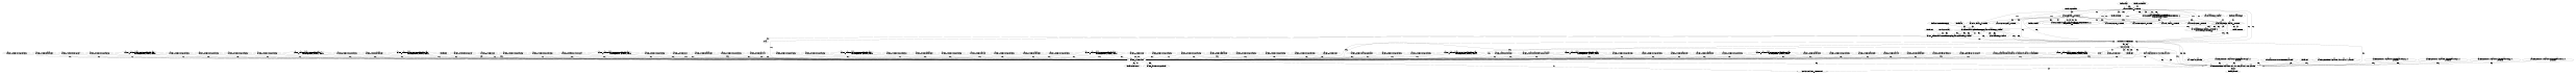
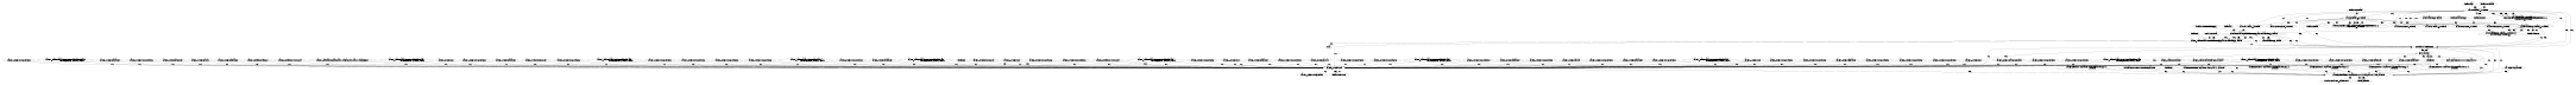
  digraph {
    n1 [label="(Call,enable_extradata(OMX_PORTDEF_EXTRADATA, false, extradataIndexType->bEnabled))"]
    n2 [label="(Call,eRet = enable_extradata(OMX_PORTDEF_EXTRADATA, false, extradataIndexType->bEnabled))"]
    n3 [label="(Call,extradataIndexType->bEnabled)"]
    n4 [label="(MethodReturn,OMX_ERRORTYPE)"]
    n5 [label="(Call,eRet != OMX_ErrorNone)"]
    n6 [label="(Block,)"]
    n7 [label="(Return,return eRet;)"]
    n8 [label="(Call,extradataIndexType->bEnabled == OMX_TRUE)"]
    n9 [label="(Call,(extradataIndexType->bEnabled == OMX_TRUE) &&\n (extradataIndexType->nPortIndex == 1))"]
    n10 [label="(Identifier,OMX_TRUE)"]
    n11 [label="(Call,m_inp_bEnabled == OMX_TRUE)"]
    n12 [label="(Call,m_use_output_pmem = OMX_TRUE)"]
    n13 [label="(Call,m_out_pvt_entry_pmem = OMX_TRUE)"]
    n14 [label="(Identifier,OMX_TRUE)"]
    n15 [label="(Call,m_use_output_pmem = OMX_TRUE)"]
    n16 [label="(Call,reorder->bEnable == OMX_TRUE)"]
    n17 [label="(Call,BITMASK_ABSENT(&m_flags, OMX_COMPONENT_INPUT_ENABLE_PENDING) &&\n (m_inp_bEnabled == OMX_TRUE))"]
    n18 [label="(Call,m_out_mem_region_smi = OMX_TRUE)"]
    n19 [label="(Call,reorder->bEnable == OMX_TRUE)"]
    n20 [label="(Call,m_out_bEnabled == OMX_TRUE)"]
    n21 [label="(Identifier,OMX_TRUE)"]
    n22 [label="(Call,(m_out_bEnabled == OMX_TRUE) &&\n            BITMASK_ABSENT(&m_flags, OMX_COMPONENT_INPUT_ENABLE_PENDING) &&\n (m_inp_bEnabled == OMX_TRUE))"]
    n23 [label="(Call,DEBUG_PRINT_ERROR(\"set_parameter: Error: 0x%x, setting param 0x%x\", eRet, paramIndex))"]
    n24 [label="(Identifier,OMX_ErrorNone)"]
    n25 [label="(ControlStructure,if (eRet != OMX_ErrorNone))"]
    n26 [label="(Call,eRet = OMX_ErrorUnsupportedIndex)"]
    n27 [label="(Identifier,paramIndex)"]
    n28 [label="(Identifier,eRet)"]
    n29 [label="(Block,)"]
    n30 [label="(Call,eRet = OMX_ErrorInvalidComponentName)"]
    n31 [label="(Call,eRet =OMX_ErrorUnsupportedSetting)"]
    n32 [label="(Call,eRet = OMX_ErrorUnsupportedSetting)"]
    n33 [label="(Call,eRet = enable_extradata(OMX_MPEG2SEQDISP_EXTRADATA, false,\n                                     ((QOMX_ENABLETYPE *)paramData)->bEnable))"]
    n34 [label="(Call,eRet = enable_smoothstreaming())"]
    n35 [label="(Call,eRet = use_android_native_buffer(hComp, paramData))"]
    n36 [label="(Identifier,false)"]
    n37 [label="(Call,eRet = enable_extradata(VDEC_EXTRADATA_MB_ERROR_MAP, false,\n                                              ((QOMX_ENABLETYPE *)paramData)->bEnable))"]
    n38 [label="(Call,eRet = OMX_ErrorUnsupportedSetting)"]
    n39 [label="(Call,eRet = OMX_ErrorUnsupportedSetting)"]
    n40 [label="(Call,eRet = OMX_ErrorBadPortIndex)"]
    n41 [label="(Call,eRet = OMX_ErrorBadParameter)"]
    n42 [label="(Call,eRet = OMX_ErrorUnsupportedSetting)"]
    n43 [label="(Call,eRet = enable_extradata(OMX_FRAMEDIMENSION_EXTRADATA, false,\n                                        ((QOMX_ENABLETYPE *)paramData)->bEnable))"]
    n44 [label="(Identifier,m_flags)"]
    n45 [label="(Call,eRet = OMX_ErrorBadParameter)"]
    n46 [label="(Call,eRet = OMX_ErrorUnsupportedSetting)"]
    n47 [label="(Call,eRet = OMX_ErrorBadPortIndex)"]
    n48 [label="(Call,eRet = OMX_ErrorHardware)"]
    n49 [label="(Identifier,eRet)"]
    n50 [label="(Identifier,extradataIndexType)"]
    n51 [label="(Call,eRet = OMX_ErrorBadParameter)"]
    n52 [label="(Call,eRet = set_buffer_req(buffer_prop))"]
    n53 [label="(Call,eRet = get_buffer_req(&drv_ctx.op_buf))"]
    n54 [label="(Call,(unsigned long)paramIndex)"]
    n55 [label="(Call,eRet = enable_adaptive_playback(pParams->nMaxFrameWidth, pParams->nMaxFrameHeight))"]
    n56 [label="(Identifier,m_inp_bEnabled)"]
    n57 [label="(Call,eRet = enable_extradata(OMX_EXTNUSER_EXTRADATA, false,\n                                     ((QOMX_ENABLETYPE *)paramData)->bEnable))"]
    n58 [label="(Identifier,m_out_bEnabled)"]
    n59 [label="(Call,eRet = OMX_ErrorNone)"]
    n60 [label="(Call,eRet = OMX_ErrorUnsupportedSetting)"]
    n61 [label="(Call,eRet = OMX_ErrorBadParameter)"]
    n62 [label="(Call,eRet = is_video_session_supported())"]
    n63 [label="(Identifier,OMX_PORTDEF_EXTRADATA)"]
    n64 [label="(Call,eRet = OMX_ErrorUnsupportedSetting)"]
    n65 [label="(Call,DEBUG_PRINT_LOW(\"set_parameter: OMX_IndexParamVideoMpeg4 %d\",\n                                       paramIndex))"]
    n66 [label="(Call,eRet = enable_extradata(OMX_BITSINFO_EXTRADATA, false,\n                                        ((QOMX_ENABLETYPE *)paramData)->bEnable))"]
    n67 [label="(MethodParameterIn,OMX_IN OMX_INDEXTYPE paramIndex)"]
    n68 [label="(Call,eRet = OMX_ErrorUnsupportedSetting)"]
    n69 [label="(Identifier,eRet)"]
    n70 [label="(Call,eRet = OMX_ErrorUnsupportedSetting)"]
    n71 [label="(Call,eRet = OMX_ErrorUnsupportedSetting)"]
    n72 [label="(Call,eRet = OMX_ErrorUnsupportedSetting)"]
    n73 [label="(Call,extradataIndexType->bEnabled)"]
    n74 [label="(Call,eRet = enable_extradata(OMX_QP_EXTRADATA, false,\n                                        ((QOMX_ENABLETYPE *)paramData)->bEnable))"]
    n75 [label="(Call,eRet =OMX_ErrorUnsupportedSetting)"]
    n76 [label="(Call,eRet = OMX_ErrorBadParameter)"]
    n77 [label="(Call,eRet = enable_extradata(OMX_FRAMEPACK_EXTRADATA, false,\n                                        ((QOMX_ENABLETYPE *)paramData)->bEnable))"]
    n78 [label="(Identifier,eRet)"]
    n79 [label="(Call,eRet = is_video_session_supported())"]
    n80 [label="(Call,eRet == OMX_ErrorNone)"]
    n81 [label="(Call,eRet = OMX_ErrorUnsupportedSetting)"]
    n82 [label="(Call,eRet = OMX_ErrorUnsupportedSetting)"]
    n83 [label="(Call,eRet = get_buffer_req(&drv_ctx.op_buf))"]
    n84 [label="(Call,eRet = enable_extradata(OMX_FRAMEINFO_EXTRADATA, false,\n                                                ((QOMX_ENABLETYPE *)paramData)->bEnable))"]
    n85 [label="(Call,eRet =OMX_ErrorUnsupportedSetting)"]
    n86 [label="(Call,eRet == OMX_ErrorNone)"]
    n87 [label="(Call,eRet = OMX_ErrorBadParameter)"]
    n88 [label="(Call,DEBUG_PRINT_ERROR(\"Setparameter: unknown param %d\", paramIndex))"]
    n89 [label="(Call,eRet = OMX_ErrorUnsupportedSetting)"]
    n90 [label="(Call,eRet = OMX_ErrorHardware)"]
    n91 [label="(Literal,\"set_parameter: Error: 0x%x, setting param 0x%x\")"]
    n92 [label="(Call,eRet =OMX_ErrorUnsupportedSetting)"]
    n93 [label="(Call,eRet = OMX_ErrorUnsupportedSetting)"]
    n94 [label="(Call,eRet = enable_extradata(OMX_INTERLACE_EXTRADATA, false,\n                                            ((QOMX_ENABLETYPE *)paramData)->bEnable))"]
    n95 [label="(Call,eRet = OMX_ErrorUnsupportedSetting)"]
    n96 [label="(Call,eRet = OMX_ErrorBadParameter)"]
    n97 [label="(Call,DEBUG_PRINT_LOW(\"set_parameter: OMX_IndexParamVideoMpeg2 %d\",\n                                       paramIndex))"]
    n98 [label="(Call,eRet = OMX_ErrorUnsupportedSetting)"]
    n99 [label="(Call,eRet = OMX_ErrorHardware)"]
    n100 [label="(Call,eRet = OMX_ErrorUnsupportedSetting)"]
    n101 [label="(Call,eRet = OMX_ErrorBadParameter)"]
    n102 [label="(Call,eRet = OMX_ErrorUnsupportedSetting)"]
    n103 [label="(Call,DEBUG_PRINT_LOW(\"set_parameter: OMX_IndexParamVideoAvc %d\",\n                                     paramIndex))"]
    n104 [label="(Call,DEBUG_PRINT_LOW(\"set_parameter: OMX_IndexParamVideoH263 %d\",\n                                      paramIndex))"]
    n105 [label="(Call,eRet = enable_extradata(OMX_TIMEINFO_EXTRADATA, false,\n                                            ((QOMX_ENABLETYPE *)paramData)->bEnable))"]
    n106 [label="(Call,eRet == OMX_ErrorNone)"]
    n107 [label="(Call,DEBUG_PRINT_LOW(\"set_parameter: QOMX_IndexParamVideoMvc %d\",\n                                     paramIndex))"]
    n108 [label="(Call,eRet =OMX_ErrorUnsupportedSetting)"]
    n109 [label="(Call,eRet = OMX_ErrorUnsupportedSetting)"]
    n110 [label="(Call,eRet = OMX_ErrorBadParameter)"]
    n111 [label="(Call,eRet = OMX_ErrorUnsupportedSetting)"]
    n112 [label="(Call,eRet = OMX_ErrorUnsupportedSetting)"]
    n113 [label="(Call,eRet = OMX_ErrorUnsupportedSetting)"]
    n114 [label="(Call,eRet == OMX_ErrorNone)"]
    n115 [label="(ControlStructure,break;)"]
    n1 -> n2 [label="AST: "]
    n1 -> n2 [label="DDG: "]
    n1 -> n2 [label="DDG: "]
    n1 -> n2 [label="DDG: "]
    n1 -> n3 [label="CFG: "]
    n1 -> n4 [label="DDG: "]
    n1 -> n4 [label="DDG: "]
    n1 -> n4 [label="DDG: "]
    n2 -> n1 [label="CFG: "]
    n2 -> n4 [label="DDG: "]
    n2 -> n5 [label="DDG: "]
    n2 -> n6 [label="AST: "]
    n3 -> n1 [label="AST: "]
    n4 -> n7 [label="CFG: "]
    n5 -> n4 [label="DDG: "]
    n5 -> n4 [label="DDG: "]
    n5 -> n4 [label="DDG: "]
    n5 -> n7 [label="DDG: "]
    n5 -> n23 [label="DDG: "]
    n5 -> n24 [label="CFG: "]
-   n5 -> n25 [label="AST: "]
    n5 -> n26 [label="DDG: "]
    n7 -> n4 [label="DDG: "]
    n7 -> n28 [label="CFG: "]
    n7 -> n29 [label="AST: "]
    n8 -> n1 [label="DDG: "]
    n8 -> n4 [label="DDG: "]
    n8 -> n4 [label="DDG: "]
    n8 -> n9 [label="AST: "]
    n8 -> n9 [label="DDG: "]
    n8 -> n9 [label="DDG: "]
    n8 -> n10 [label="CFG: "]
    n9 -> n8 [label="CFG: "]
    n10 -> n8 [label="AST: "]
    n11 -> n4 [label="DDG: "]
    n11 -> n4 [label="DDG: "]
    n11 -> n8 [label="DDG: "]
    n11 -> n12 [label="DDG: "]
    n11 -> n13 [label="DDG: "]
    n11 -> n14 [label="CFG: "]
    n11 -> n15 [label="DDG: "]
    n11 -> n16 [label="DDG: "]
    n11 -> n17 [label="AST: "]
    n11 -> n17 [label="DDG: "]
    n11 -> n17 [label="DDG: "]
    n11 -> n18 [label="DDG: "]
    n11 -> n19 [label="DDG: "]
    n14 -> n11 [label="AST: "]
    n17 -> n11 [label="CFG: "]
    n20 -> n4 [label="DDG: "]
    n20 -> n4 [label="DDG: "]
    n20 -> n8 [label="DDG: "]
    n20 -> n11 [label="DDG: "]
    n20 -> n12 [label="DDG: "]
    n20 -> n13 [label="DDG: "]
    n20 -> n15 [label="DDG: "]
    n20 -> n16 [label="DDG: "]
    n20 -> n18 [label="DDG: "]
    n20 -> n19 [label="DDG: "]
    n20 -> n21 [label="CFG: "]
    n20 -> n22 [label="AST: "]
    n20 -> n22 [label="DDG: "]
    n20 -> n22 [label="DDG: "]
    n21 -> n20 [label="AST: "]
    n22 -> n20 [label="CFG: "]
    n23 -> n4 [label="DDG: "]
    n23 -> n4 [label="DDG: "]
    n23 -> n4 [label="DDG: "]
    n23 -> n7 [label="DDG: "]
    n23 -> n25 [label="AST: "]
    n23 -> n27 [label="CFG: "]
    n24 -> n5 [label="AST: "]
    n27 -> n23 [label="AST: "]
    n28 -> n5 [label="CFG: "]
    n28 -> n7 [label="AST: "]
    n28 -> n7 [label="DDG: "]
    n28 -> n23 [label="CFG: "]
    n30 -> n5 [label="DDG: "]
    n31 -> n5 [label="DDG: "]
    n32 -> n5 [label="DDG: "]
    n33 -> n5 [label="DDG: "]
    n34 -> n5 [label="DDG: "]
    n35 -> n5 [label="DDG: "]
    n36 -> n1 [label="AST: "]
    n37 -> n5 [label="DDG: "]
    n38 -> n5 [label="DDG: "]
    n39 -> n5 [label="DDG: "]
    n40 -> n5 [label="DDG: "]
    n41 -> n5 [label="DDG: "]
    n42 -> n5 [label="DDG: "]
    n43 -> n5 [label="DDG: "]
    n44 -> n20 [label="CFG: "]
    n45 -> n5 [label="DDG: "]
    n46 -> n5 [label="DDG: "]
    n47 -> n5 [label="DDG: "]
    n48 -> n5 [label="DDG: "]
    n49 -> n2 [label="AST: "]
    n50 -> n8 [label="CFG: "]
    n51 -> n5 [label="DDG: "]
    n52 -> n5 [label="DDG: "]
    n53 -> n5 [label="DDG: "]
    n54 -> n23 [label="DDG: "]
    n55 -> n5 [label="DDG: "]
    n56 -> n11 [label="AST: "]
    n57 -> n5 [label="DDG: "]
    n58 -> n20 [label="AST: "]
    n59 -> n5 [label="DDG: "]
    n60 -> n5 [label="DDG: "]
    n61 -> n5 [label="DDG: "]
    n62 -> n5 [label="DDG: "]
    n63 -> n1 [label="AST: "]
    n64 -> n5 [label="DDG: "]
    n65 -> n23 [label="DDG: "]
    n66 -> n5 [label="DDG: "]
    n67 -> n23 [label="DDG: "]
    n68 -> n5 [label="DDG: "]
    n69 -> n23 [label="AST: "]
    n70 -> n5 [label="DDG: "]
    n71 -> n5 [label="DDG: "]
    n72 -> n5 [label="DDG: "]
    n73 -> n8 [label="AST: "]
    n74 -> n5 [label="DDG: "]
    n75 -> n5 [label="DDG: "]
    n76 -> n5 [label="DDG: "]
    n77 -> n5 [label="DDG: "]
    n78 -> n5 [label="AST: "]
    n79 -> n5 [label="DDG: "]
    n80 -> n5 [label="DDG: "]
    n80 -> n5 [label="DDG: "]
    n81 -> n5 [label="DDG: "]
    n82 -> n5 [label="DDG: "]
    n83 -> n5 [label="DDG: "]
    n84 -> n5 [label="DDG: "]
    n85 -> n5 [label="DDG: "]
    n86 -> n5 [label="DDG: "]
    n86 -> n5 [label="DDG: "]
    n87 -> n5 [label="DDG: "]
    n88 -> n23 [label="DDG: "]
    n89 -> n5 [label="DDG: "]
    n90 -> n5 [label="DDG: "]
    n91 -> n5 [label="CFG: "]
    n91 -> n23 [label="AST: "]
    n92 -> n5 [label="DDG: "]
    n93 -> n5 [label="DDG: "]
    n94 -> n5 [label="DDG: "]
    n95 -> n5 [label="DDG: "]
    n96 -> n5 [label="DDG: "]
    n97 -> n23 [label="DDG: "]
    n98 -> n5 [label="DDG: "]
    n99 -> n5 [label="DDG: "]
    n100 -> n5 [label="DDG: "]
    n101 -> n5 [label="DDG: "]
    n102 -> n5 [label="DDG: "]
    n103 -> n23 [label="DDG: "]
    n104 -> n23 [label="DDG: "]
    n105 -> n5 [label="DDG: "]
    n106 -> n5 [label="DDG: "]
    n106 -> n5 [label="DDG: "]
    n107 -> n23 [label="DDG: "]
    n108 -> n5 [label="DDG: "]
    n109 -> n5 [label="DDG: "]
    n110 -> n5 [label="DDG: "]
    n111 -> n5 [label="DDG: "]
    n112 -> n5 [label="DDG: "]
    n113 -> n5 [label="DDG: "]
    n114 -> n5 [label="DDG: "]
    n114 -> n5 [label="DDG: "]
    n115 -> n2 [label="CFG: "]
  }
